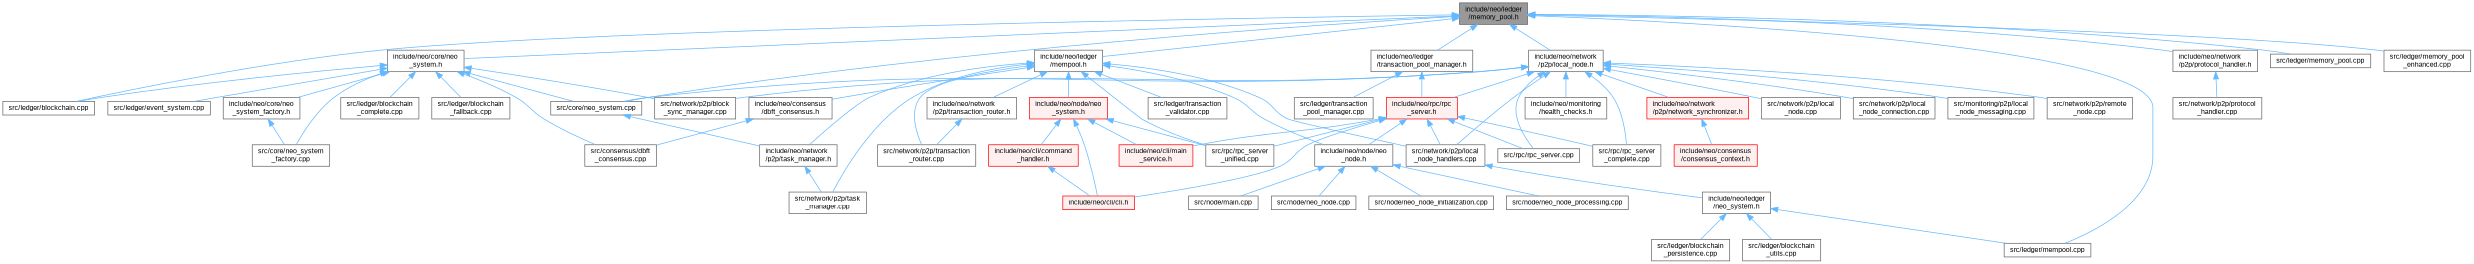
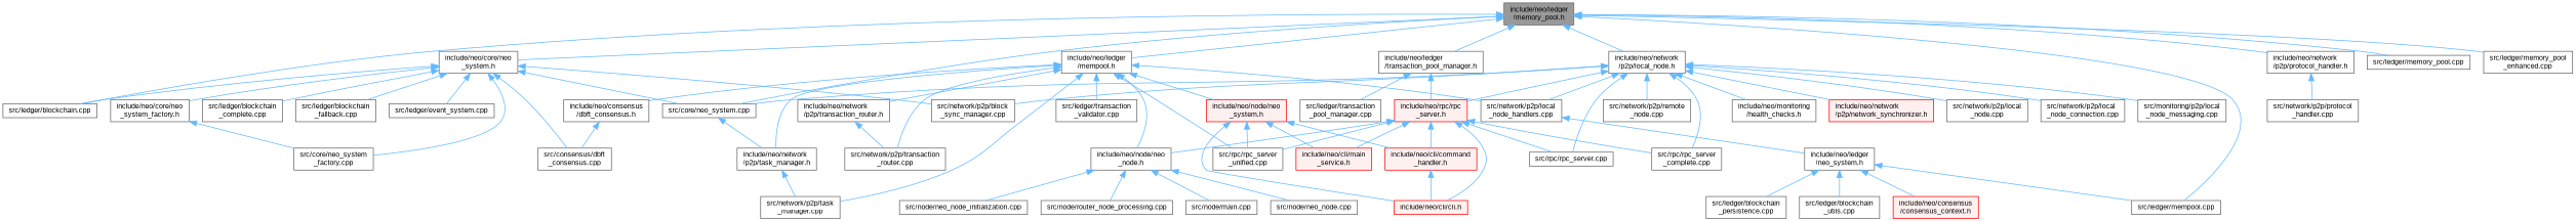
  digraph {
    fontname="Liberation Sans"
    node [color=grey40 fillcolor=white fontname="Liberation Sans" fontsize=10 shape=box style=filled]
    edge [color=steelblue1 dir=back fontname="Liberation Sans" fontsize=10 labelfontname=Helvetica labelfontsize=10 style=solid]
    n1 [color=gray40 fillcolor=grey60 fontcolor=black height=0.2 label="include/neo/ledger\l/memory_pool.h" width=0.4]
    n2 [height=0.2 label="include/neo/core/neo\l_system.h" width=0.4]
    n3 [height=0.2 label="src/core/neo_system.cpp" width=0.4]
    n4 [height=0.2 label="src/ledger/blockchain.cpp" width=0.4]
    n5 [height=0.2 label="include/neo/ledger\l/mempool.h" width=0.4]
    n6 [height=0.2 label="src/ledger/mempool.cpp" width=0.4]
    n7 [height=0.2 label="include/neo/ledger\l/transaction_pool_manager.h" width=0.4]
    n8 [height=0.2 label="include/neo/network\l/p2p/local_node.h" width=0.4]
    n9 [height=0.2 label="include/neo/network\l/p2p/protocol_handler.h" width=0.4]
    n10 [height=0.2 label="src/ledger/memory_pool.cpp" width=0.4]
    n11 [height=0.2 label="src/ledger/memory_pool\l_enhanced.cpp" width=0.4]
    n12 [height=0.2 label="include/neo/core/neo\l_system_factory.h" width=0.4]
    n13 [height=0.2 label="src/core/neo_system\l_factory.cpp" width=0.4]
    n14 [height=0.2 label="src/consensus/dbft\l_consensus.cpp" width=0.4]
    n15 [height=0.2 label="src/ledger/blockchain\l_complete.cpp" width=0.4]
    n16 [height=0.2 label="src/ledger/blockchain\l_fallback.cpp" width=0.4]
    n17 [height=0.2 label="src/ledger/event_system.cpp" width=0.4]
    n18 [height=0.2 label="src/network/p2p/block\l_sync_manager.cpp" width=0.4]
    n19 [height=0.2 label="include/neo/network\l/p2p/task_manager.h" width=0.4]
    n20 [height=0.2 label="include/neo/consensus\l/dbft_consensus.h" width=0.4]
    n21 [height=0.2 label="src/network/p2p/task\l_manager.cpp" width=0.4]
    n22 [height=0.2 label="include/neo/network\l/p2p/transaction_router.h" width=0.4]
    n23 [height=0.2 label="src/network/p2p/transaction\l_router.cpp" width=0.4]
    n24 [height=0.2 label="include/neo/node/neo\l_node.h" width=0.4]
    n25 [color=red fillcolor="#FFF0F0" height=0.2 label="include/neo/node/neo\l_system.h" width=0.4]
    n26 [height=0.2 label="src/rpc/rpc_server\l_unified.cpp" width=0.4]
    n27 [height=0.2 label="src/ledger/transaction\l_validator.cpp" width=0.4]
    n28 [height=0.2 label="src/network/p2p/local\l_node_handlers.cpp" width=0.4]
    n29 [height=0.2 label="include/neo/ledger\l/neo_system.h" width=0.4]
    n30 [color=red fillcolor="#FFF0F0" height=0.2 label="include/neo/consensus\l/consensus_context.h" width=0.4]
    n31 [height=0.2 label="src/ledger/blockchain\l_persistence.cpp" width=0.4]
    n32 [height=0.2 label="src/ledger/blockchain\l_utils.cpp" width=0.4]
    n33 [color=red fillcolor="#FFF0F0" height=0.2 label="include/neo/rpc/rpc\l_server.h" width=0.4]
    n34 [height=0.2 label="src/ledger/transaction\l_pool_manager.cpp" width=0.4]
    n35 [height=0.2 label="src/rpc/rpc_server.cpp" width=0.4]
    n36 [height=0.2 label="src/rpc/rpc_server\l_complete.cpp" width=0.4]
    n37 [height=0.2 label="include/neo/monitoring\l/health_checks.h" width=0.4]
    n38 [color=red fillcolor="#FFF0F0" height=0.2 label="include/neo/network\l/p2p/network_synchronizer.h" width=0.4]
    n39 [height=0.2 label="src/network/p2p/local\l_node.cpp" width=0.4]
    n40 [height=0.2 label="src/network/p2p/local\l_node_connection.cpp" width=0.4]
    n41 [height=0.2 label="src/monitoring/p2p/local\l_node_messaging.cpp" width=0.4]
    n42 [height=0.2 label="src/network/p2p/remote\l_node.cpp" width=0.4]
    n43 [height=0.2 label="src/network/p2p/protocol\l_handler.cpp" width=0.4]
    n44 [height=0.2 label="src/node/main.cpp" width=0.4]
    n45 [height=0.2 label="src/node/neo_node.cpp" width=0.4]
    n46 [height=0.2 label="src/node/neo_node_initialization.cpp" width=0.4]
-   n47 [height=0.2 label="src/node/neo_node_processing.cpp" width=0.4]
+   n47 [height=0.2 label="src/node/router_node_processing.cpp" width=0.4]
    n48 [color=red fillcolor="#FFF0F0" height=0.2 label="include/neo/cli/cli.h" width=0.4]
    n49 [color=red fillcolor="#FFF0F0" height=0.2 label="include/neo/cli/command\l_handler.h" width=0.4]
    n50 [color=red fillcolor="#FFF0F0" height=0.2 label="include/neo/cli/main\l_service.h" width=0.4]
    n1 -> n2
    n1 -> n3
    n1 -> n4
    n1 -> n5
    n1 -> n6
    n1 -> n7
    n1 -> n8
    n1 -> n9
    n1 -> n10
    n1 -> n11
    n2 -> n3
    n2 -> n4
    n2 -> n12
    n2 -> n13
    n2 -> n14
    n2 -> n15
    n2 -> n16
    n2 -> n17
    n2 -> n18
    n3 -> n19
    n5 -> n19
    n5 -> n20
    n5 -> n21
    n5 -> n22
    n5 -> n23
    n5 -> n24
    n5 -> n25
    n5 -> n26
    n5 -> n27
    n5 -> n28
    n7 -> n33
    n7 -> n34
    n8 -> n3
    n8 -> n18
    n8 -> n28
    n8 -> n33
    n8 -> n35
    n8 -> n36
    n8 -> n37
    n8 -> n38
    n8 -> n39
    n8 -> n40
    n8 -> n41
    n8 -> n42
    n9 -> n43
    n12 -> n13
    n19 -> n21
    n20 -> n14
    n22 -> n23
    n24 -> n44
    n24 -> n45
    n24 -> n46
    n24 -> n47
    n25 -> n26
    n25 -> n48
    n25 -> n49
    n25 -> n50
    n28 -> n29
    n29 -> n6
-   n38 -> n30
+   n29 -> n30
    n29 -> n31
    n29 -> n32
    n33 -> n24
    n33 -> n26
    n33 -> n35
    n33 -> n36
    n33 -> n48
-   n33 -> n28
+   n33 -> n49
    n33 -> n50
    n49 -> n48
  }
